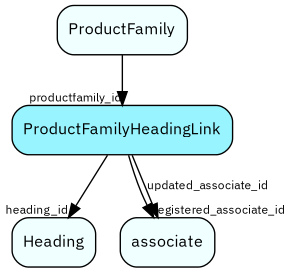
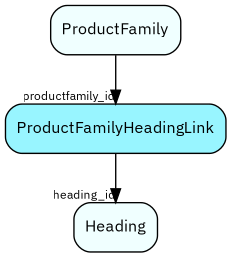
  digraph {
    fontname="IBM Plex Sans"
    node [fillcolor=azure1 fontname="IBM Plex Sans" fontsize=12 shape=box style="rounded, filled"]
    edge [fontname="IBM Plex Sans" fontsize=9]
    ProductFamilyHeadingLink [fillcolor=cadetblue1]
    Heading
-   associate
    ProductFamily
    ProductFamilyHeadingLink -> Heading [headlabel=heading_id]
-   ProductFamilyHeadingLink -> associate [headlabel=registered_associate_id]
-   ProductFamilyHeadingLink -> associate [label=updated_associate_id]
    ProductFamily -> ProductFamilyHeadingLink [headlabel=productfamily_id]
  }
